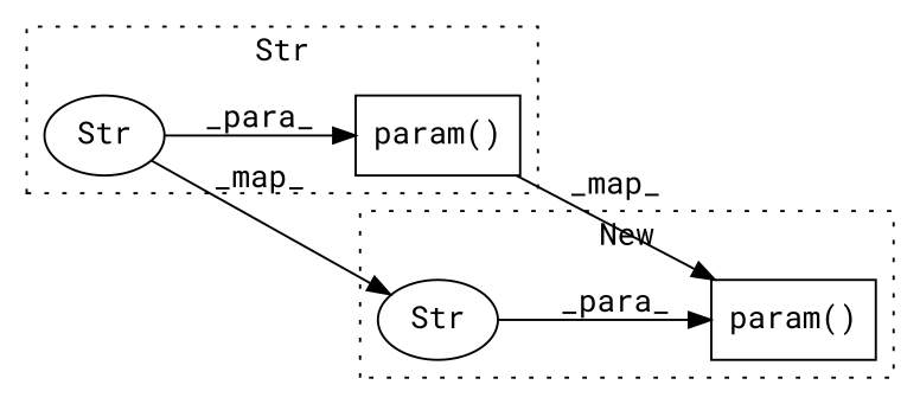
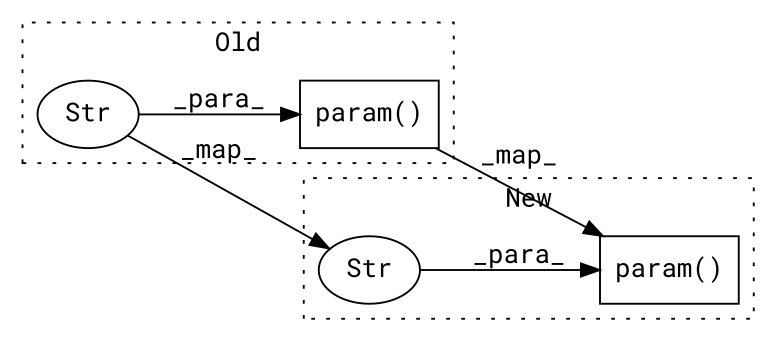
  digraph {
    rankdir=LR
    fontname="Roboto Mono"
    node [a=75 l="11,1" shape=box fontname="Roboto Mono"]
    edge [fontname="Roboto Mono"]
    n1 [label="param()" s="39678,39729"]
    n2 [a=66 l=10 label=Str s=39689 shape=ellipse]
    n3 [label="param()" s="40184,40227"]
    n4 [a=66 l=3 label=Str s=40195 shape=ellipse]
    subgraph cluster_1 {
-     label=Str
+     label=Old
      style=dotted
      n1
      n2
    }
    subgraph cluster_2 {
      label=New
      style=dotted
      n3
      n4
    }
    n1 -> n3 [label=_map_]
    n2 -> n1 [label=_para_]
    n2 -> n4 [label=_map_]
    n4 -> n3 [label=_para_]
  }
